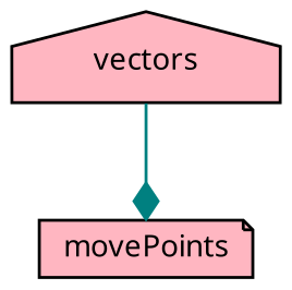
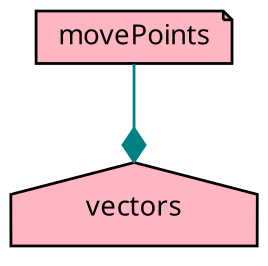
  digraph {
    rankdir=TB
    fontname="Noto Sans"
    node [color=black fillcolor=lightpink fontname="Noto Sans" fontsize=10 style=filled]
    n1 [fontcolor=black height=0.2 label=vectors shape=house width=0.4]
    n2 [height=0.2 label=movePoints shape=note width=0.4]
-   n1 -> n2 [color=teal fontname="Noto Sans" fontsize=10 labelfontname=FreeSans labelfontsize=10 style=solid arrowhead=diamond]
+   n2 -> n1 [color=teal fontname="Noto Sans" fontsize=10 labelfontname=FreeSans labelfontsize=10 style=solid arrowhead=diamond]
  }
